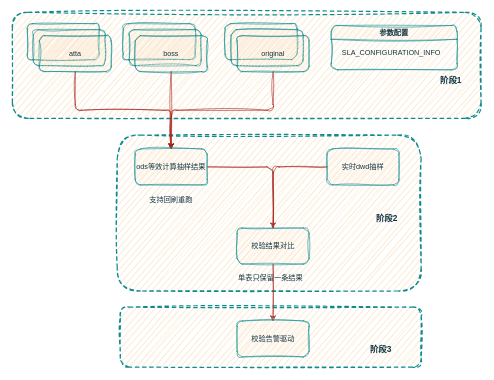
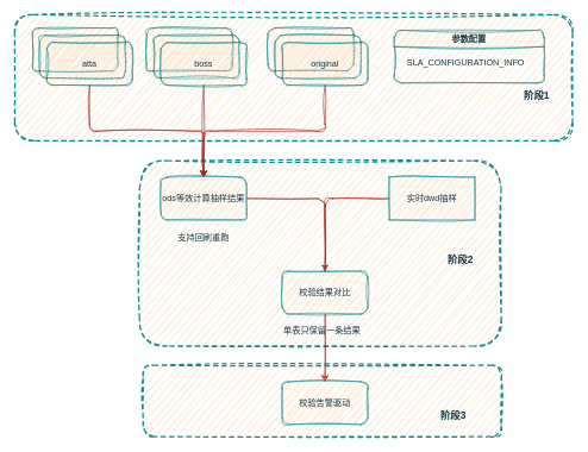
  <mxCell id="0" />
  <mxCell id="1" parent="0" />
  <mxCell id="2" value="" style="rounded=1;whiteSpace=wrap;html=1;dashed=1;strokeWidth=2;strokeColor=#0F8B8D;shadow=0;glass=0;sketch=1;curveFitting=1;jiggle=2;labelBackgroundColor=none;fillColor=#FAE5C7;fontColor=#143642;" vertex="1" parent="1"><mxGeometry x="200" y="512" width="502" height="100" as="geometry" /></mxCell>
  <mxCell id="3" value="" style="rounded=1;whiteSpace=wrap;html=1;dashed=1;strokeWidth=2;strokeColor=#0F8B8D;sketch=1;curveFitting=1;jiggle=2;labelBackgroundColor=none;fillColor=#FAE5C7;fontColor=#143642;" vertex="1" parent="1"><mxGeometry x="195" y="225" width="507" height="260" as="geometry" /></mxCell>
  <mxCell id="4" value="" style="rounded=1;whiteSpace=wrap;html=1;dashed=1;strokeWidth=2;strokeColor=#0F8B8D;labelBackgroundColor=none;fillColor=#FAE5C7;fontColor=#143642;shadow=0;sketch=1;curveFitting=1;jiggle=2;" vertex="1" parent="1"><mxGeometry x="20" y="20" width="782" height="177" as="geometry" /></mxCell>
  <mxCell id="5" value="" style="rounded=1;whiteSpace=wrap;html=1;labelBackgroundColor=none;fillColor=#FAE5C7;strokeColor=#0F8B8D;fontColor=#143642;sketch=1;curveFitting=1;jiggle=2;" vertex="1" parent="1"><mxGeometry x="45" y="39" width="120" height="60" as="geometry" /></mxCell>
  <mxCell id="6" value="" style="rounded=1;whiteSpace=wrap;html=1;sketch=1;curveFitting=1;jiggle=2;labelBackgroundColor=none;fillColor=#FAE5C7;strokeColor=#0F8B8D;fontColor=#143642;" vertex="1" parent="1"><mxGeometry x="55" y="49" width="120" height="60" as="geometry" /></mxCell>
  <mxCell id="7" style="edgeStyle=orthogonalEdgeStyle;rounded=1;orthogonalLoop=1;jettySize=auto;html=1;exitX=0.5;exitY=1;exitDx=0;exitDy=0;sketch=1;curveFitting=1;jiggle=2;labelBackgroundColor=none;strokeColor=#A8201A;fontColor=default;entryX=0.5;entryY=0;entryDx=0;entryDy=0;" edge="1" parent="1" source="8" target="18"><mxGeometry relative="1" as="geometry"><mxPoint x="285" y="227" as="targetPoint" /></mxGeometry></mxCell>
  <mxCell id="8" value="atta" style="rounded=1;whiteSpace=wrap;html=1;sketch=1;curveFitting=1;jiggle=2;labelBackgroundColor=none;fillColor=#FAE5C7;strokeColor=#0F8B8D;fontColor=#143642;" vertex="1" parent="1"><mxGeometry x="65" y="59" width="120" height="60" as="geometry" /></mxCell>
  <mxCell id="9" value="" style="rounded=1;whiteSpace=wrap;html=1;sketch=1;curveFitting=1;jiggle=2;labelBackgroundColor=none;fillColor=#FAE5C7;strokeColor=#0F8B8D;fontColor=#143642;" vertex="1" parent="1"><mxGeometry x="205" y="39" width="120" height="60" as="geometry" /></mxCell>
  <mxCell id="10" value="" style="rounded=1;whiteSpace=wrap;html=1;sketch=1;curveFitting=1;jiggle=2;labelBackgroundColor=none;fillColor=#FAE5C7;strokeColor=#0F8B8D;fontColor=#143642;" vertex="1" parent="1"><mxGeometry x="215" y="49" width="120" height="60" as="geometry" /></mxCell>
  <mxCell id="11" style="edgeStyle=orthogonalEdgeStyle;rounded=1;hachureGap=4;orthogonalLoop=1;jettySize=auto;html=1;exitX=0.5;exitY=1;exitDx=0;exitDy=0;entryX=0.5;entryY=0;entryDx=0;entryDy=0;fontFamily=Architects Daughter;fontSource=https%3A%2F%2Ffonts.googleapis.com%2Fcss%3Ffamily%3DArchitects%2BDaughter;fontSize=14;sketch=1;curveFitting=1;jiggle=2;labelBackgroundColor=none;strokeColor=#A8201A;fontColor=default;" edge="1" parent="1" source="12" target="18"><mxGeometry relative="1" as="geometry"><mxPoint x="285" y="227" as="targetPoint" /></mxGeometry></mxCell>
  <mxCell id="12" value="boss" style="rounded=1;whiteSpace=wrap;html=1;sketch=1;curveFitting=1;jiggle=2;labelBackgroundColor=none;fillColor=#FAE5C7;strokeColor=#0F8B8D;fontColor=#143642;" vertex="1" parent="1"><mxGeometry x="225" y="59" width="120" height="60" as="geometry" /></mxCell>
  <mxCell id="13" value="" style="rounded=1;whiteSpace=wrap;html=1;sketch=1;curveFitting=1;jiggle=2;labelBackgroundColor=none;fillColor=#FAE5C7;strokeColor=#0F8B8D;fontColor=#143642;" vertex="1" parent="1"><mxGeometry x="375" y="39" width="120" height="60" as="geometry" /></mxCell>
  <mxCell id="14" value="" style="rounded=1;whiteSpace=wrap;html=1;sketch=1;curveFitting=1;jiggle=2;labelBackgroundColor=none;fillColor=#FAE5C7;strokeColor=#0F8B8D;fontColor=#143642;" vertex="1" parent="1"><mxGeometry x="385" y="49" width="120" height="60" as="geometry" /></mxCell>
  <mxCell id="15" style="edgeStyle=orthogonalEdgeStyle;rounded=1;hachureGap=4;orthogonalLoop=1;jettySize=auto;html=1;exitX=0.5;exitY=1;exitDx=0;exitDy=0;entryX=0.5;entryY=0;entryDx=0;entryDy=0;fontFamily=Architects Daughter;fontSource=https%3A%2F%2Ffonts.googleapis.com%2Fcss%3Ffamily%3DArchitects%2BDaughter;fontSize=14;sketch=1;curveFitting=1;jiggle=2;labelBackgroundColor=none;strokeColor=#A8201A;fontColor=default;" edge="1" parent="1" source="16" target="18"><mxGeometry relative="1" as="geometry"><mxPoint x="285" y="227" as="targetPoint" /></mxGeometry></mxCell>
  <mxCell id="16" value="original" style="rounded=1;whiteSpace=wrap;html=1;sketch=1;curveFitting=1;jiggle=2;labelBackgroundColor=none;fillColor=#FAE5C7;strokeColor=#0F8B8D;fontColor=#143642;" vertex="1" parent="1"><mxGeometry x="395" y="59" width="120" height="60" as="geometry" /></mxCell>
  <mxCell id="17" style="edgeStyle=orthogonalEdgeStyle;rounded=1;orthogonalLoop=1;jettySize=auto;html=1;exitX=1;exitY=0.5;exitDx=0;exitDy=0;sketch=1;curveFitting=1;jiggle=2;labelBackgroundColor=none;strokeColor=#A8201A;fontColor=default;endArrow=none;" edge="1" parent="1" source="18" target="22"><mxGeometry relative="1" as="geometry" /></mxCell>
  <mxCell id="18" value="ods等效计算抽样结果" style="rounded=1;whiteSpace=wrap;html=1;sketch=1;curveFitting=1;jiggle=2;labelBackgroundColor=none;fillColor=#FAE5C7;strokeColor=#0F8B8D;fontColor=#143642;" vertex="1" parent="1"><mxGeometry x="225" y="248" width="120" height="60" as="geometry" /></mxCell>
  <mxCell id="19" style="edgeStyle=orthogonalEdgeStyle;rounded=1;orthogonalLoop=1;jettySize=auto;html=1;exitX=0;exitY=0.5;exitDx=0;exitDy=0;sketch=1;curveFitting=1;jiggle=2;labelBackgroundColor=none;strokeColor=#A8201A;fontColor=default;" edge="1" parent="1" source="20" target="22"><mxGeometry relative="1" as="geometry" /></mxCell>
- <mxCell id="20" value="实时dwd抽样" style="rounded=1;whiteSpace=wrap;html=1;sketch=1;curveFitting=1;jiggle=2;labelBackgroundColor=none;fillColor=#FAE5C7;strokeColor=#0F8B8D;fontColor=#143642;" vertex="1" parent="1"><mxGeometry x="545" y="248" width="120" height="60" as="geometry" /></mxCell>
+ <mxCell id="20" value="实时dwd抽样" style="whiteSpace=wrap;html=1;sketch=1;curveFitting=1;jiggle=2;labelBackgroundColor=none;fillColor=#FAE5C7;strokeColor=#0F8B8D;fontColor=#143642;rounded=0;" vertex="1" parent="1"><mxGeometry x="545" y="248" width="120" height="60" as="geometry" /></mxCell>
  <mxCell id="21" style="edgeStyle=orthogonalEdgeStyle;rounded=1;orthogonalLoop=1;jettySize=auto;html=1;exitX=0.5;exitY=1;exitDx=0;exitDy=0;entryX=0.5;entryY=0;entryDx=0;entryDy=0;sketch=1;curveFitting=1;jiggle=2;labelBackgroundColor=none;strokeColor=#A8201A;fontColor=default;" edge="1" parent="1" source="22" target="23"><mxGeometry relative="1" as="geometry" /></mxCell>
  <mxCell id="22" value="校验结果对比" style="rounded=1;whiteSpace=wrap;html=1;sketch=1;curveFitting=1;jiggle=2;labelBackgroundColor=none;fillColor=#FAE5C7;strokeColor=#0F8B8D;fontColor=#143642;" vertex="1" parent="1"><mxGeometry x="395" y="380" width="120" height="60" as="geometry" /></mxCell>
  <mxCell id="23" value="校验告警驱动" style="rounded=1;whiteSpace=wrap;html=1;sketch=1;curveFitting=1;jiggle=2;labelBackgroundColor=none;fillColor=#FAE5C7;strokeColor=#0F8B8D;fontColor=#143642;" vertex="1" parent="1"><mxGeometry x="395" y="535" width="120" height="60" as="geometry" /></mxCell>
  <mxCell id="24" value="参数配置" style="swimlane;whiteSpace=wrap;html=1;rounded=1;shadow=0;sketch=1;curveFitting=1;jiggle=2;labelBackgroundColor=none;fillColor=#FAE5C7;strokeColor=#0F8B8D;fontColor=#143642;" vertex="1" parent="1"><mxGeometry x="552" y="42" width="210" height="74" as="geometry" /></mxCell>
  <mxCell id="25" value="SLA_CONFIGURATION_INFO" style="text;html=1;align=center;verticalAlign=middle;resizable=0;points=[];autosize=1;strokeColor=none;fillColor=none;rounded=1;sketch=1;curveFitting=1;jiggle=2;labelBackgroundColor=none;fontColor=#143642;" vertex="1" parent="24"><mxGeometry x="5" y="30" width="190" height="30" as="geometry" /></mxCell>
  <mxCell id="26" value="阶段1" style="text;html=1;strokeColor=none;fillColor=none;align=center;verticalAlign=middle;whiteSpace=wrap;rounded=1;dashed=1;strokeWidth=4;fontColor=#143642;fontSize=14;fontStyle=1;sketch=1;curveFitting=1;jiggle=2;labelBackgroundColor=none;" vertex="1" parent="1"><mxGeometry x="722" y="119" width="60" height="30" as="geometry" /></mxCell>
  <mxCell id="27" value="阶段2" style="text;html=1;strokeColor=none;fillColor=none;align=center;verticalAlign=middle;whiteSpace=wrap;rounded=1;dashed=1;strokeWidth=4;fontColor=#143642;fontStyle=1;fontSize=14;sketch=1;curveFitting=1;jiggle=2;labelBackgroundColor=none;" vertex="1" parent="1"><mxGeometry x="615" y="348" width="60" height="30" as="geometry" /></mxCell>
  <mxCell id="28" value="阶段3" style="text;html=1;strokeColor=none;fillColor=none;align=center;verticalAlign=middle;whiteSpace=wrap;rounded=1;dashed=1;strokeWidth=4;fontColor=#143642;fontStyle=1;fontSize=14;sketch=1;curveFitting=1;jiggle=2;labelBackgroundColor=none;" vertex="1" parent="1"><mxGeometry x="605" y="567" width="60" height="30" as="geometry" /></mxCell>
  <mxCell id="29" value="支持回刷重跑" style="text;html=1;strokeColor=none;fillColor=none;align=center;verticalAlign=middle;whiteSpace=wrap;rounded=1;dashed=1;strokeWidth=4;fontColor=#143642;sketch=1;curveFitting=1;jiggle=2;labelBackgroundColor=none;" vertex="1" parent="1"><mxGeometry x="245" y="318" width="80" height="30" as="geometry" /></mxCell>
  <mxCell id="30" value="单表只保留一条结果" style="text;html=1;strokeColor=none;fillColor=none;align=center;verticalAlign=middle;whiteSpace=wrap;rounded=1;dashed=1;strokeWidth=4;fontColor=#143642;sketch=1;curveFitting=1;jiggle=2;labelBackgroundColor=none;" vertex="1" parent="1"><mxGeometry x="391" y="448" width="120" height="30" as="geometry" /></mxCell>
